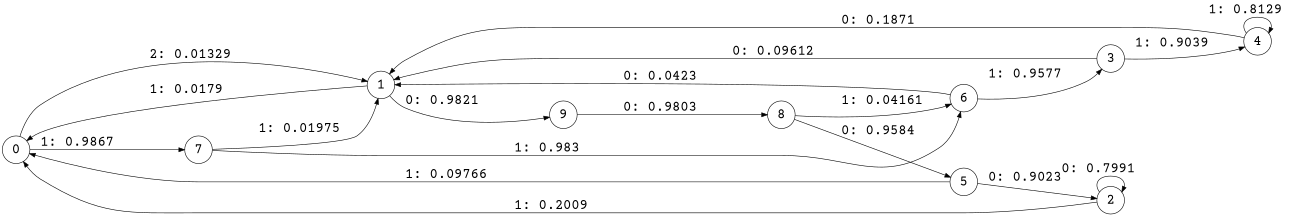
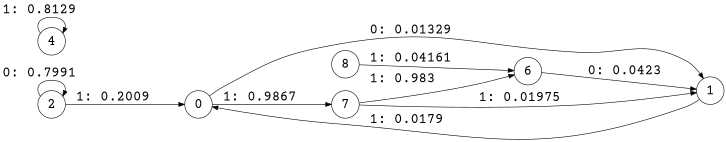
  digraph {
    fontname="Courier Prime"
    rankdir=LR
    node [fontname="Courier Prime" fontsize=24 shape=circle]
    edge [fontname="Courier Prime" fontsize=24]
    0
    1
    7
-   9
    6
    8
-   3
-   5
    2
    4
-   0 -> 1 [label="2: 0.01329  "]
+   0 -> 1 [label="0: 0.01329  "]
    0 -> 7 [label="1: 0.9867   "]
    1 -> 0 [label="1: 0.0179   "]
-   1 -> 9 [label="0: 0.9821   "]
    7 -> 1 [label="1: 0.01975  "]
    7 -> 6 [label="1: 0.983    "]
-   9 -> 8 [label="0: 0.9803   "]
    6 -> 1 [label="0: 0.0423   "]
-   6 -> 3 [label="1: 0.9577   "]
    8 -> 6 [label="1: 0.04161  "]
-   8 -> 5 [label="0: 0.9584   "]
-   3 -> 1 [label="0: 0.09612  "]
-   3 -> 4 [label="1: 0.9039   "]
-   5 -> 0 [label="1: 0.09766  "]
-   5 -> 2 [label="0: 0.9023   "]
    2 -> 0 [label="1: 0.2009   "]
    2 -> 2 [label="0: 0.7991   "]
-   4 -> 1 [label="0: 0.1871   "]
    4 -> 4 [label="1: 0.8129   "]
  }
